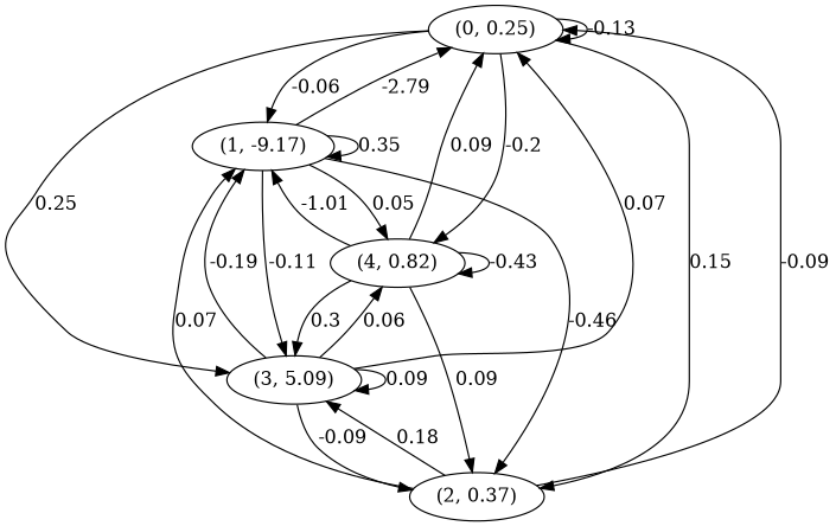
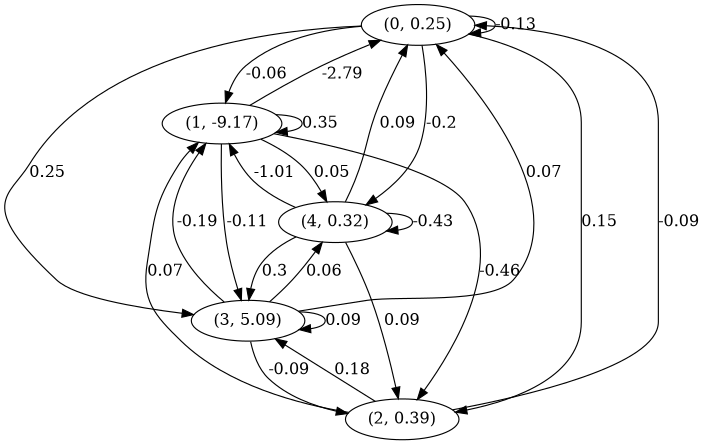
  digraph {
    n1 [label="(0, 0.25)"]
    n2 [label="(1, -9.17)"]
-   n3 [label="(2, 0.37)"]
+   n3 [label="(2, 0.39)"]
    n4 [label="(3, 5.09)"]
-   n5 [label="(4, 0.82)"]
+   n5 [label="(4, 0.32)"]
    n1 -> n1 [label=-0.13]
    n1 -> n2 [label=-0.06]
    n1 -> n3 [label=0.15]
    n1 -> n4 [label=0.25]
    n1 -> n5 [label=-0.2]
    n2 -> n1 [label=-2.79]
    n2 -> n2 [label=0.35]
    n2 -> n3 [label=-0.46]
    n2 -> n4 [label=-0.11]
    n2 -> n5 [label=0.05]
    n3 -> n1 [label=-0.09]
    n3 -> n2 [label=0.07]
    n3 -> n4 [label=0.18]
    n4 -> n1 [label=0.07]
    n4 -> n2 [label=-0.19]
    n4 -> n3 [label=-0.09]
    n4 -> n4 [label=0.09]
    n4 -> n5 [label=0.06]
    n5 -> n1 [label=0.09]
    n5 -> n2 [label=-1.01]
    n5 -> n3 [label=0.09]
    n5 -> n4 [label=0.3]
    n5 -> n5 [label=-0.43]
  }
